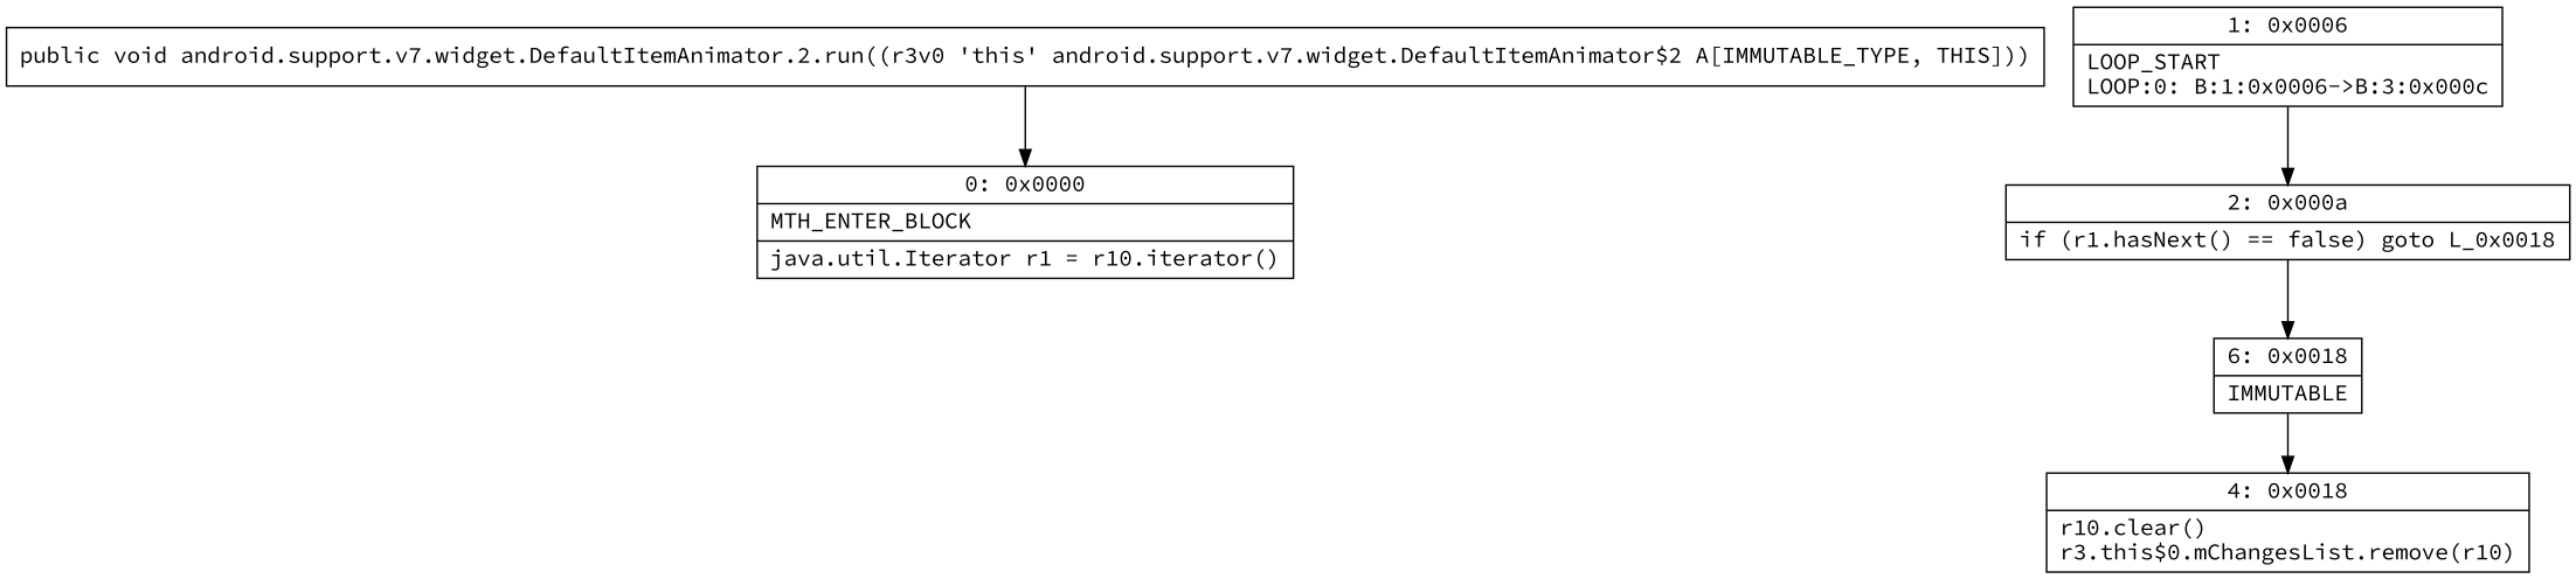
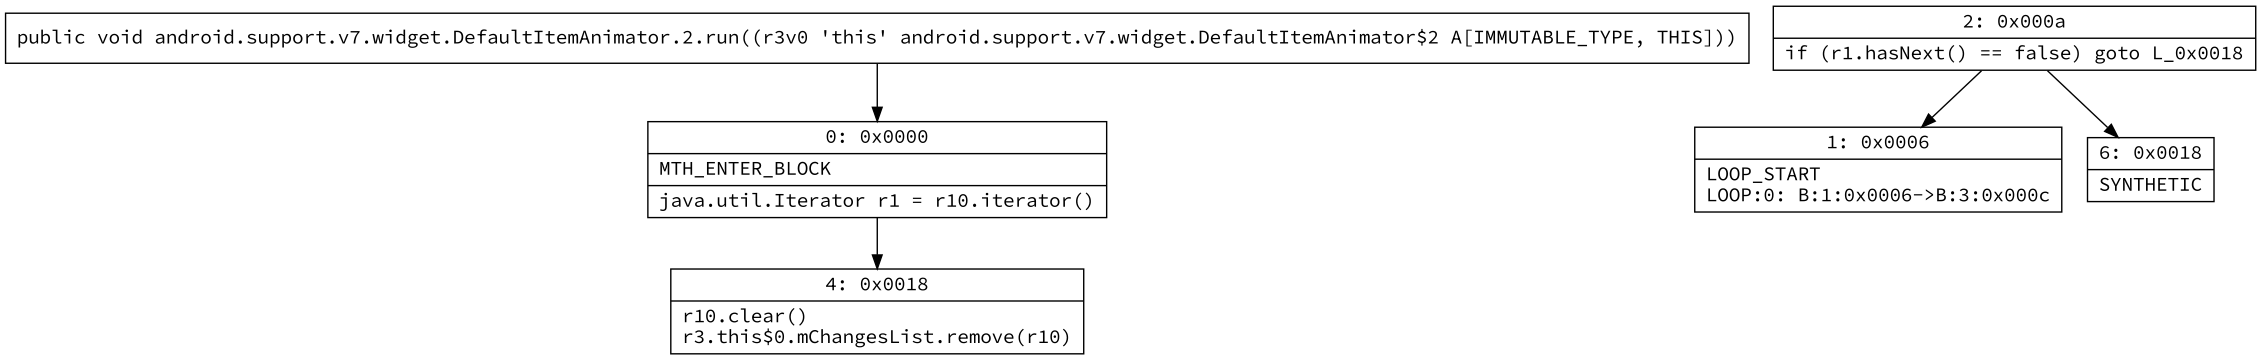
  digraph {
    fontname="Source Code Pro"
    node [fontname="Source Code Pro" shape=record]
    edge [fontname="Source Code Pro"]
    n1 [label="{0\:\ 0x0000|MTH_ENTER_BLOCK\l|java.util.Iterator r1 = r10.iterator()\l}"]
    n2 [label="{1\:\ 0x0006|LOOP_START\lLOOP:0: B:1:0x0006\-\>B:3:0x000c\l}"]
    n3 [label="{2\:\ 0x000a|if (r1.hasNext() == false) goto L_0x0018\l}"]
-   n4 [label="{6\:\ 0x0018|IMMUTABLE\l}"]
+   n4 [label="{6\:\ 0x0018|SYNTHETIC\l}"]
    n5 [label="{4\:\ 0x0018|r10.clear()\lr3.this$0.mChangesList.remove(r10)\l}"]
    n6 [label="{public void android.support.v7.widget.DefaultItemAnimator.2.run((r3v0 'this' android.support.v7.widget.DefaultItemAnimator$2 A[IMMUTABLE_TYPE, THIS])) }"]
-   n2 -> n3
+   n3 -> n2
    n3 -> n4
-   n4 -> n5
+   n1 -> n5
    n6 -> n1
  }
